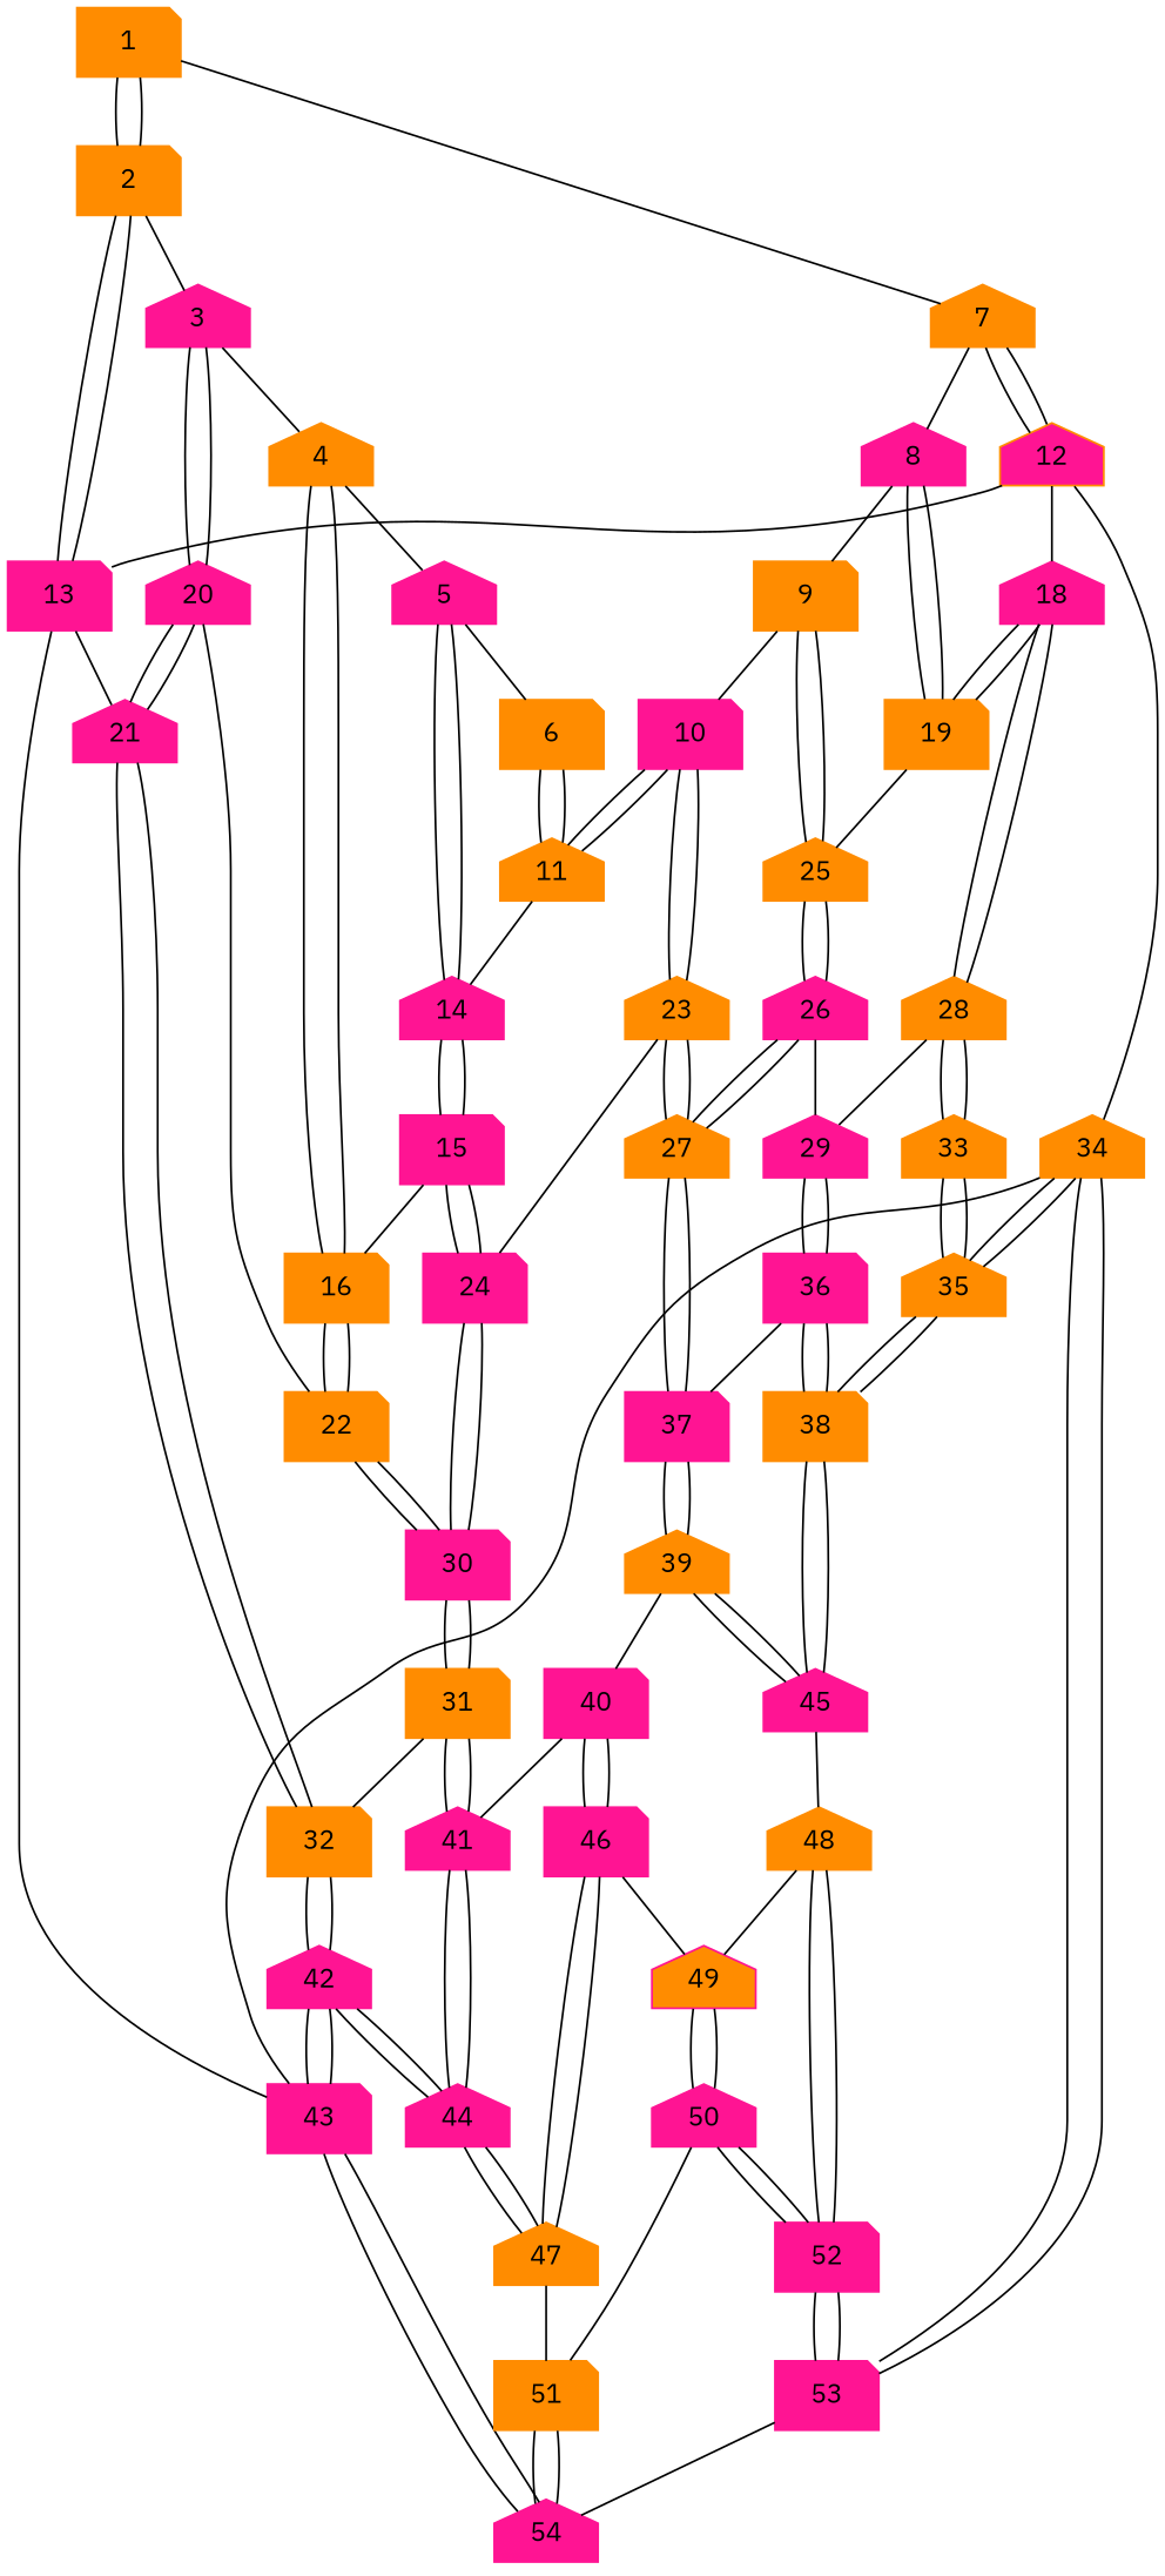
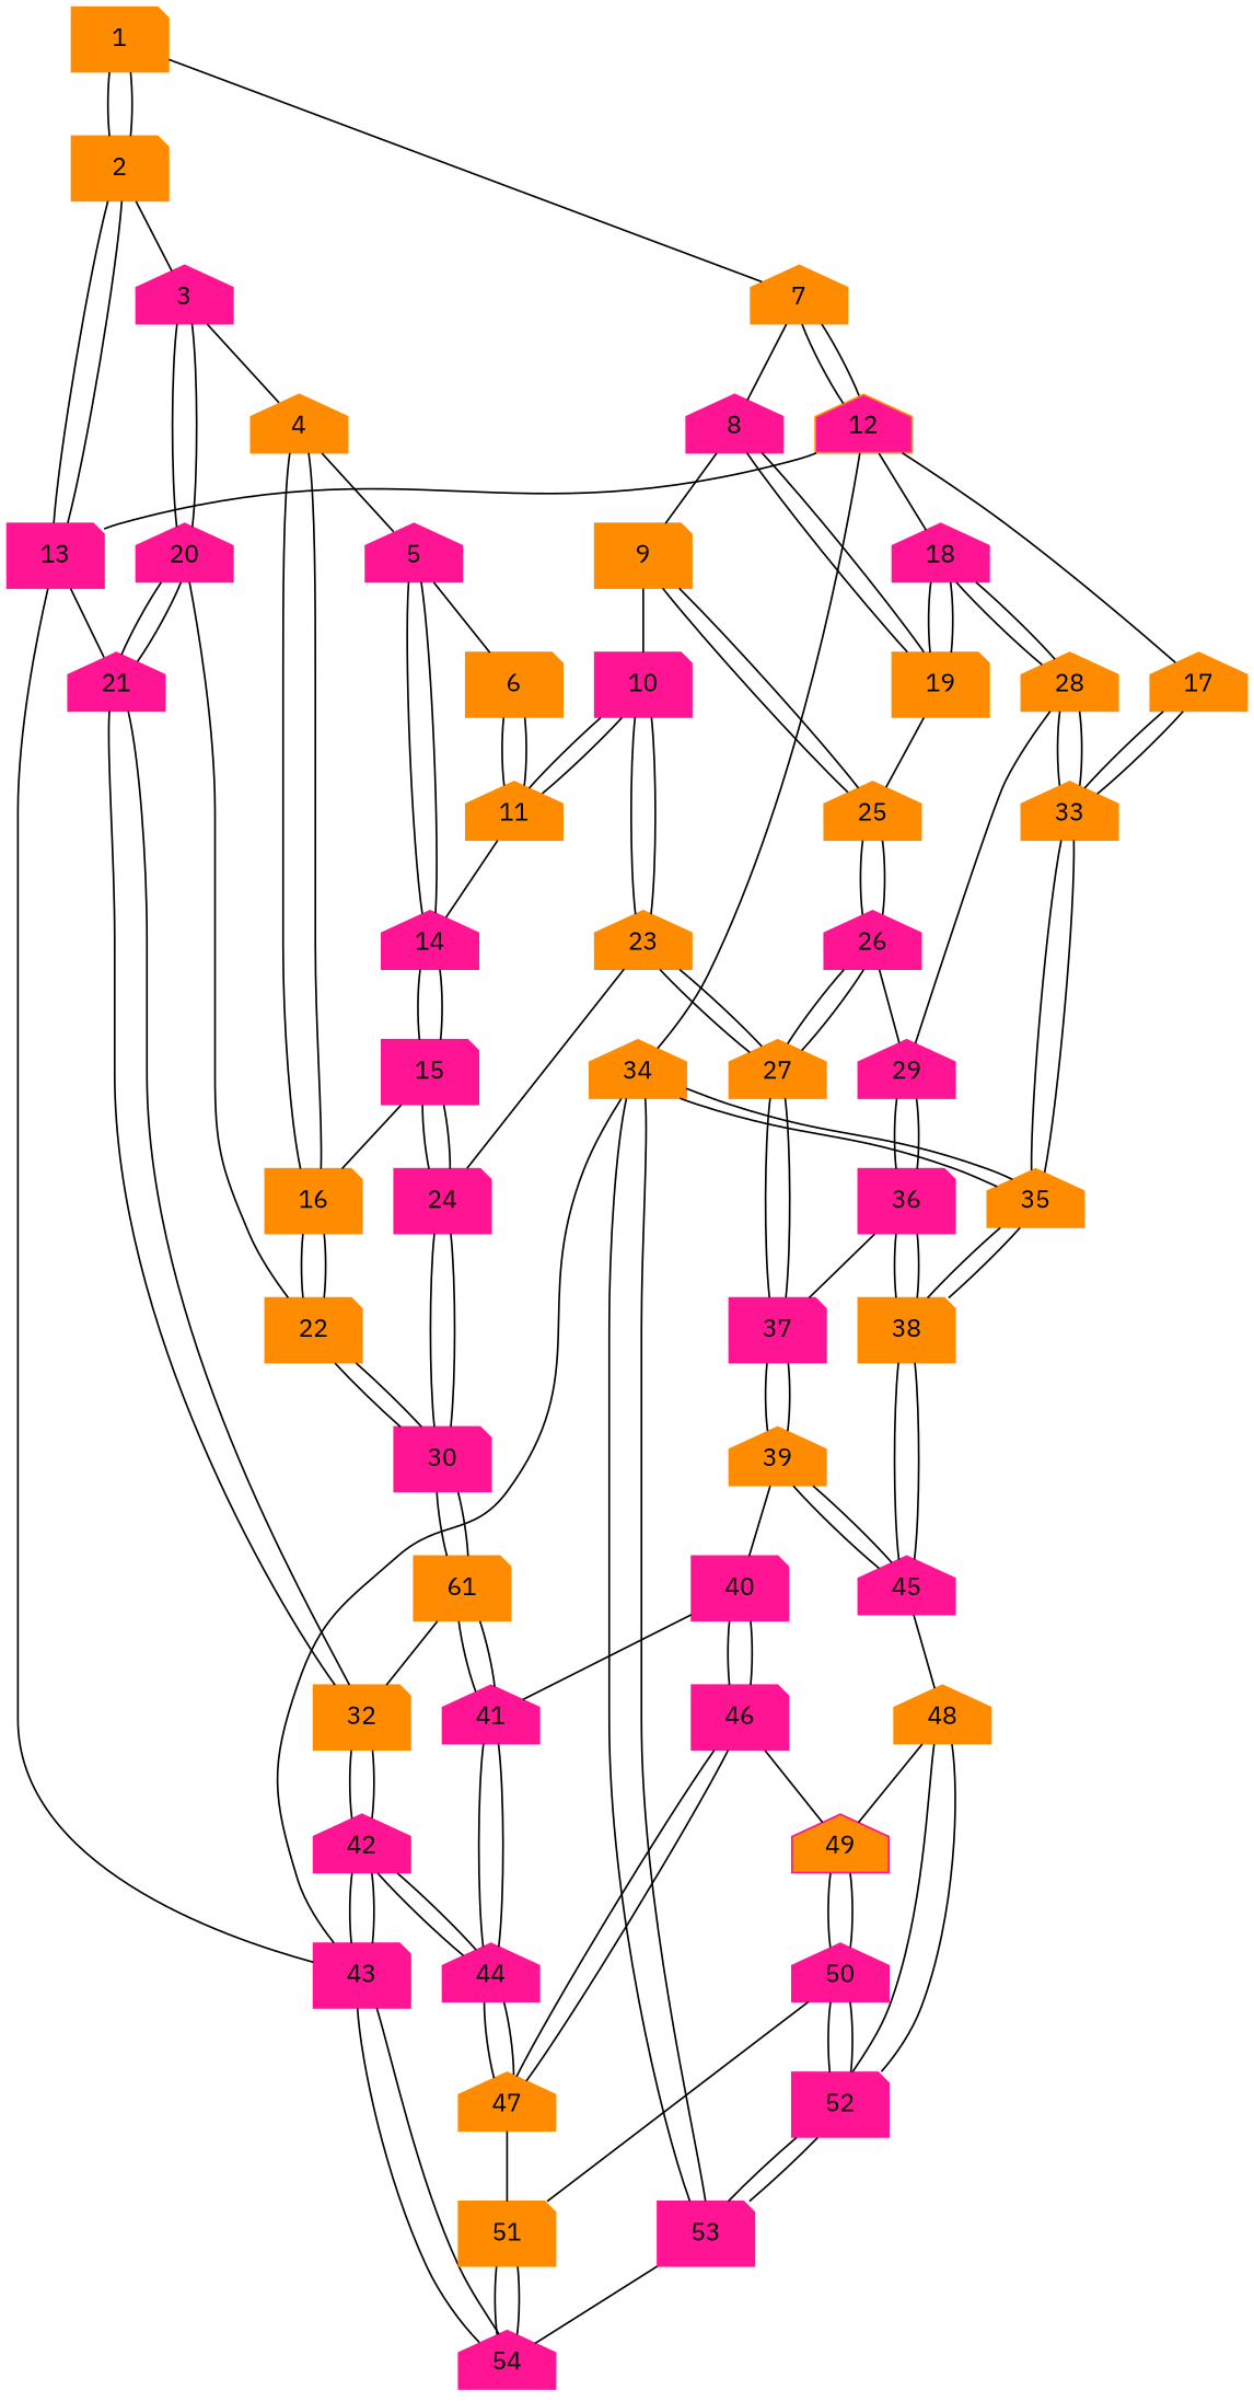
  graph {
    fontname="IBM Plex Sans"
    node [color=deeppink fontname="IBM Plex Sans" shape=house style=filled]
    edge [fontname="IBM Plex Sans"]
    1 [color=darkorange shape=note]
    2 [color=darkorange shape=note]
    7 [color=darkorange]
    3
    13 [shape=note]
    8
    12 [color=darkorange fillcolor=deeppink]
    4 [color=darkorange]
    20
    21
    43 [shape=note]
    5
    16 [color=darkorange shape=note]
    22 [color=darkorange shape=note]
    6 [color=darkorange shape=note]
    14
    11 [color=darkorange]
    15 [shape=note]
    9 [color=darkorange shape=note]
    19 [color=darkorange shape=note]
+   17 [color=darkorange]
    34 [color=darkorange]
    18
    10 [shape=note]
    25 [color=darkorange]
    23 [color=darkorange]
    26
    24 [shape=note]
    27 [color=darkorange]
    33 [color=darkorange]
    35 [color=darkorange]
    53 [shape=note]
    32 [color=darkorange shape=note]
    54
    30 [shape=note]
    28 [color=darkorange]
    29
    42
-   31 [color=darkorange shape=note]
+   31 [color=darkorange shape=note label=61]
    37 [shape=note]
    36 [shape=note]
    39 [color=darkorange]
    38 [color=darkorange shape=note]
    41
    44
    45
    40 [shape=note]
    48 [color=darkorange]
    46 [shape=note]
    47 [color=darkorange]
    49 [fillcolor=darkorange]
    51 [color=darkorange shape=note]
    52 [shape=note]
    50
    1 -- 2
    1 -- 2
    1 -- 7
    2 -- 3
    2 -- 13
    2 -- 13
    7 -- 8
    7 -- 12
    7 -- 12
    3 -- 4
    3 -- 20
    3 -- 20
    13 -- 21
    13 -- 43
    8 -- 9
    8 -- 19
    8 -- 19
    12 -- 13
+   12 -- 17
    12 -- 34
    12 -- 18
    4 -- 5
    4 -- 16
    4 -- 16
    20 -- 21
    20 -- 21
    20 -- 22
    21 -- 32
    21 -- 32
    43 -- 54
    43 -- 54
    5 -- 6
    5 -- 14
    5 -- 14
    16 -- 22
    16 -- 22
    22 -- 30
    22 -- 30
    6 -- 11
    6 -- 11
    14 -- 15
    14 -- 15
    11 -- 14
    15 -- 16
    15 -- 24
    15 -- 24
    9 -- 10
    9 -- 25
    9 -- 25
    19 -- 25
+   17 -- 33
+   17 -- 33
    34 -- 43
    34 -- 35
    34 -- 35
    34 -- 53
    34 -- 53
    18 -- 19
    18 -- 19
    18 -- 28
    18 -- 28
    10 -- 11
    10 -- 11
    10 -- 23
    10 -- 23
    25 -- 26
    25 -- 26
    23 -- 24
    23 -- 27
    23 -- 27
    26 -- 27
    26 -- 27
    26 -- 29
    24 -- 30
    24 -- 30
    27 -- 37
    27 -- 37
    33 -- 35
    33 -- 35
    35 -- 38
    35 -- 38
    53 -- 54
    32 -- 42
    32 -- 42
    30 -- 31
    30 -- 31
    28 -- 33
    28 -- 33
    28 -- 29
    29 -- 36
    29 -- 36
    42 -- 43
    42 -- 43
    42 -- 44
    42 -- 44
    31 -- 32
    31 -- 41
    31 -- 41
    37 -- 39
    37 -- 39
    36 -- 37
    36 -- 38
    36 -- 38
    39 -- 45
    39 -- 45
    39 -- 40
    38 -- 45
    38 -- 45
    41 -- 44
    41 -- 44
    44 -- 47
    44 -- 47
    45 -- 48
    40 -- 41
    40 -- 46
    40 -- 46
    48 -- 49
    48 -- 52
    48 -- 52
    46 -- 47
    46 -- 47
    46 -- 49
    47 -- 51
    49 -- 50
    49 -- 50
    51 -- 54
    51 -- 54
    52 -- 53
    52 -- 53
    50 -- 51
    50 -- 52
    50 -- 52
  }
